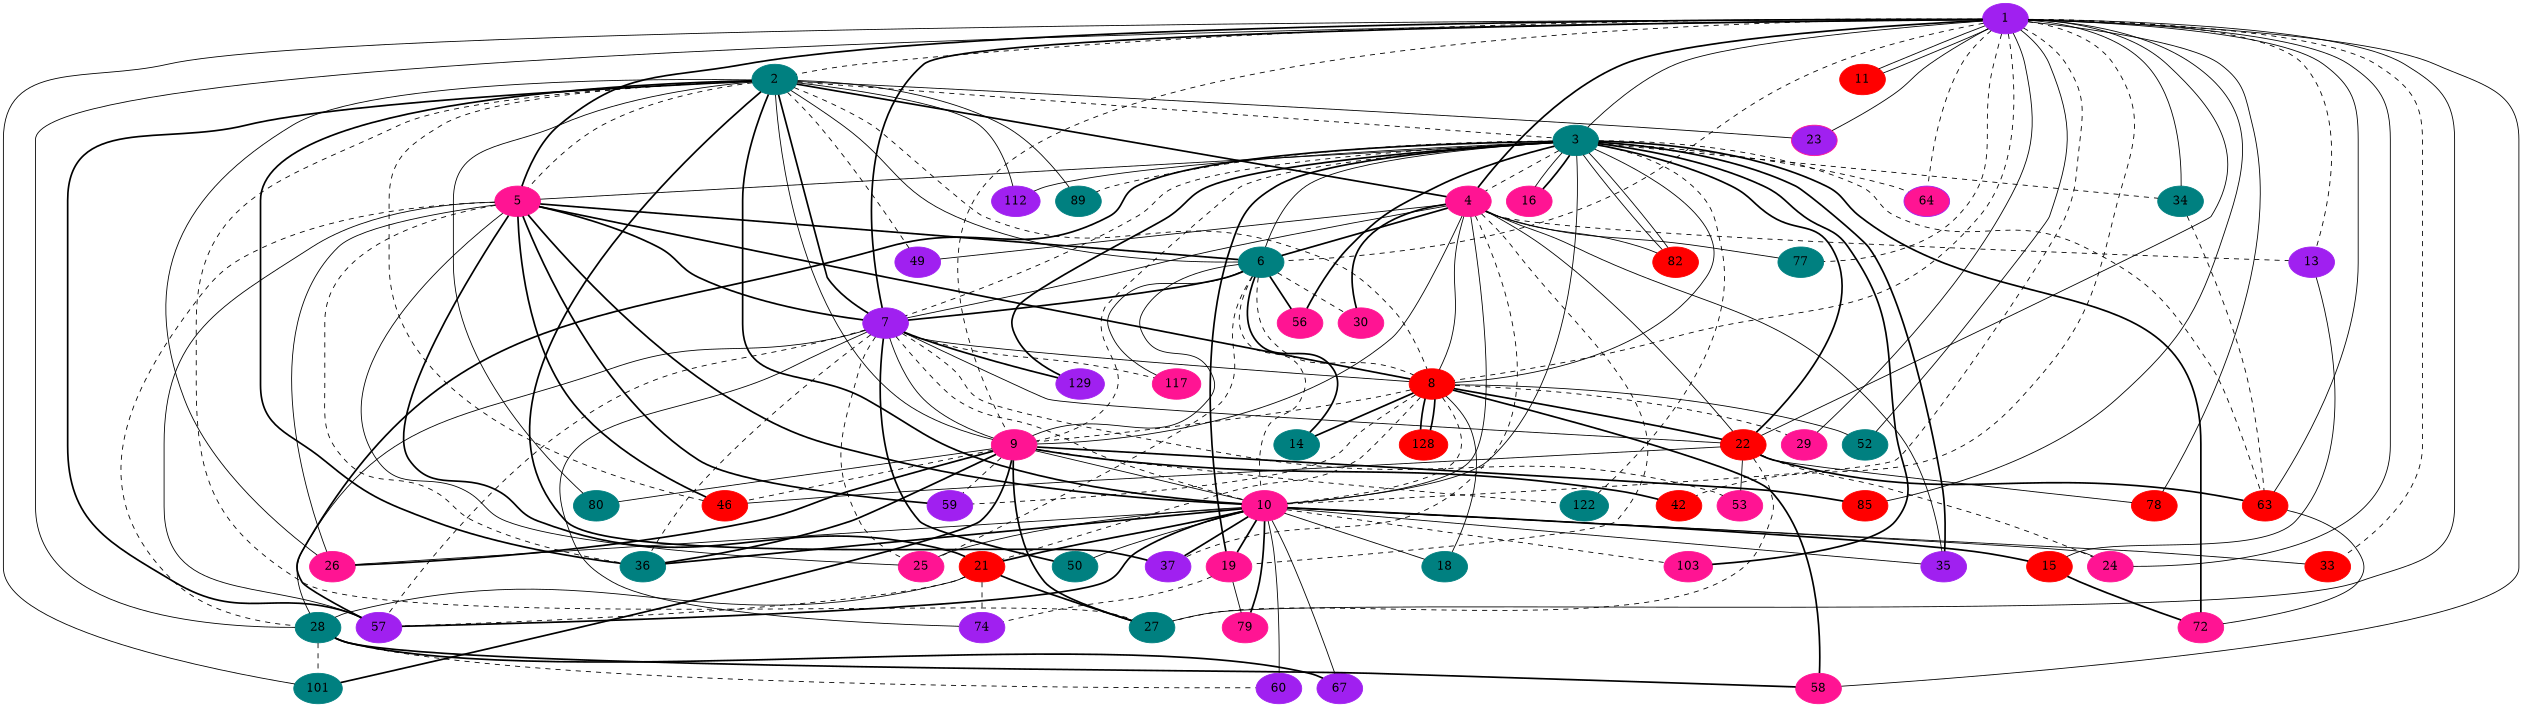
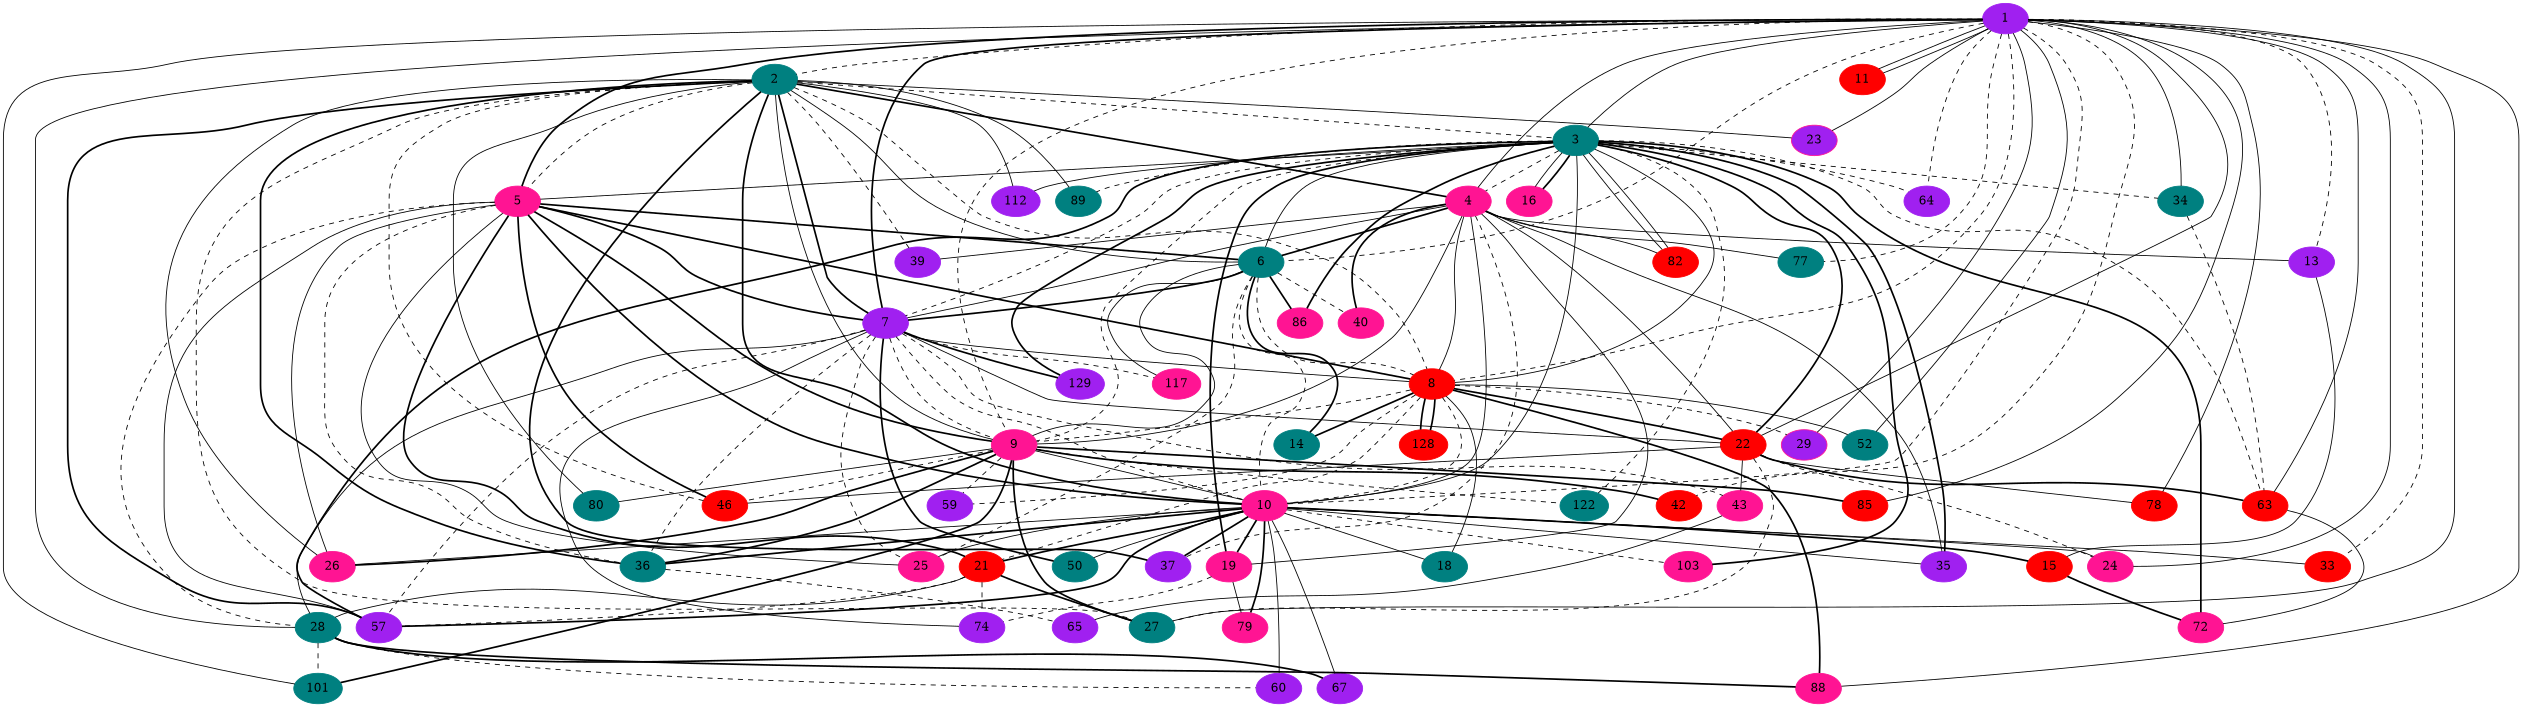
  graph {
    node [color=deeppink style=filled]
    edge [style=solid]
    1 [color=purple super="+68"]
    2 [color=teal]
    3 [color=teal]
    4 [super="+20"]
    5 [super="+55"]
    6 [color=teal]
    7 [color=purple super="+12"]
    8 [color=red]
    9 [super="+91+76"]
    10 [super="+43+38+17"]
    11 [color=red]
    13 [color=purple]
    22 [color=red super="+110+105+41+44"]
    23 [fillcolor=purple]
    24
    27 [color=teal super="+54+86"]
    28 [color=teal super="+31+100"]
-   29
+   29 [fillcolor=purple]
    33 [color=red]
    34 [color=teal]
    42 [color=red]
    52 [color=teal]
    63 [color=red super="+118+92"]
-   64 [color=purple fillcolor=deeppink]
+   64 [color=purple]
    77 [color=teal]
    78 [color=red super="+119"]
    85 [color=red]
-   88 [label=58]
+   88
    101 [color=teal super="+125"]
    26 [super="+51+81"]
    36 [color=teal super="+66+114"]
    37 [color=purple super="+90"]
    46 [color=red super="+126+73"]
-   49 [color=purple]
+   49 [color=purple label=39]
    57 [color=purple super="+108+124"]
    80 [color=teal]
    89 [color=teal]
    112 [color=purple]
    16
    19 [super="+111"]
    35 [color=purple super="+39"]
-   56
+   56 [label=86]
    72
    82 [color=red super="+94"]
    103
    122 [color=teal]
    129 [color=purple]
-   30
+   30 [label=40]
    21 [color=red super="+40+102+95"]
    25 [super="+106+32"]
    14 [color=teal]
    117
    50 [color=teal]
-   53
+   53 [label=43]
    74 [color=purple]
    18 [color=teal]
    59 [color=purple super="+61"]
    128 [color=red]
    15 [color=red]
    60 [color=purple super="+96"]
    67 [color=purple]
    79
+   65 [color=purple]
    1 -- 2 [style=dashed]
    1 -- 3
-   1 -- 4 [style=bold weight=2]
+   1 -- 4 [weight=2]
    1 -- 5 [style=bold]
    1 -- 6 [style=dashed weight=2]
    1 -- 7 [style=bold]
    1 -- 8 [style=dashed]
    1 -- 9 [style=dashed weight=2]
    1 -- 10 [style=dashed weight=2]
    1 -- 11
    1 -- 11
    1 -- 13 [style=dashed]
    1 -- 22
    1 -- 23
    1 -- 24
    1 -- 27 [weight=2]
    1 -- 28
    1 -- 29
    1 -- 33 [style=dashed]
    1 -- 34
    1 -- 42 [style=dashed]
    1 -- 52
    1 -- 63
    1 -- 64 [style=dashed]
    1 -- 77 [style=dashed]
    1 -- 78 [weight=2]
    1 -- 85
    1 -- 88
    1 -- 101
    2 -- 3 [style=dashed]
    2 -- 4 [style=bold]
    2 -- 5 [style=dashed]
    2 -- 6
    2 -- 7 [style=bold]
    2 -- 8 [style=dashed]
    2 -- 9
    2 -- 10 [style=bold weight=2]
    2 -- 23
    2 -- 27 [style=dashed]
    2 -- 26
    2 -- 36 [style=bold]
    2 -- 37 [style=bold]
    2 -- 46 [style=dashed]
    2 -- 49 [style=dashed]
    2 -- 57 [style=bold]
    2 -- 80
    2 -- 89
    2 -- 112
    3 -- 4 [style=dashed]
    3 -- 5
    3 -- 6
    3 -- 7 [style=dashed weight=2]
    3 -- 8
    3 -- 9 [style=dashed]
    3 -- 10 [weight=2]
    3 -- 22 [style=bold weight=2]
    3 -- 34 [style=dashed]
    3 -- 63 [style=dashed]
    3 -- 64 [style=dashed]
    3 -- 57 [style=bold]
    3 -- 89 [style=dashed]
    3 -- 112
    3 -- 16
    3 -- 16 [style=bold]
    3 -- 19 [style=bold]
    3 -- 35 [style=bold weight=2]
    3 -- 56 [style=bold]
    3 -- 72 [style=bold]
    3 -- 82
    3 -- 82
    3 -- 103 [style=bold]
    3 -- 122 [style=dashed]
    3 -- 129 [style=bold]
    4 -- 6 [style=bold]
    4 -- 7
    4 -- 8
    4 -- 9
    4 -- 10 [weight=3]
-   4 -- 13 [style=dashed]
+   4 -- 13
    4 -- 22 [weight=2]
    4 -- 77
    4 -- 37 [style=dashed]
    4 -- 49
-   4 -- 19 [style=dashed]
+   4 -- 19
    4 -- 35
    4 -- 82
    4 -- 30 [style=bold]
    5 -- 6 [style=bold]
    5 -- 7 [style=bold]
    5 -- 8 [style=bold]
-   5 -- 59 [style=bold]
+   5 -- 9 [style=bold]
    5 -- 10 [style=bold]
    5 -- 28 [style=dashed]
    5 -- 26
    5 -- 36 [style=dashed weight=2]
    5 -- 46 [style=bold]
    5 -- 57
    5 -- 21 [style=bold]
    5 -- 25
    6 -- 7 [style=bold]
    6 -- 8 [style=dashed]
    6 -- 9
    6 -- 10 [style=dashed]
    6 -- 56 [style=bold]
    6 -- 30 [style=dashed]
    6 -- 25 [style=dashed]
    6 -- 14 [style=bold]
    6 -- 117
    7 -- 8 [weight=2]
-   7 -- 9
+   7 -- 9 [style=dashed]
    7 -- 10 [style=dashed weight=3]
    7 -- 22
    7 -- 28
    7 -- 36 [style=dashed]
    7 -- 57 [style=dashed]
    7 -- 129 [style=bold]
    7 -- 25 [style=dashed weight=2]
    7 -- 117 [style=dashed]
    7 -- 50 [style=bold]
    7 -- 53 [style=dashed]
    7 -- 74
    8 -- 9 [style=dashed weight=2]
    8 -- 10 [style=dashed]
    8 -- 22 [style=bold]
    8 -- 29 [style=dashed]
    8 -- 52
    8 -- 88 [style=bold]
    8 -- 21 [style=dashed]
    8 -- 14 [style=bold]
    8 -- 18
    8 -- 59 [style=dashed weight=2]
    8 -- 128 [style=bold]
    8 -- 128 [style=bold]
    9 -- 10 [weight=4]
    9 -- 27 [style=bold]
    9 -- 42 [style=bold]
    9 -- 85 [style=bold]
    9 -- 101 [style=bold]
    9 -- 26 [style=bold]
    9 -- 36 [style=bold]
    9 -- 46 [style=dashed]
    9 -- 80
    9 -- 122 [style=dashed]
    9 -- 59 [style=dashed]
    10 -- 24
    10 -- 33
    10 -- 26
    10 -- 36 [style=bold]
    10 -- 37 [style=bold]
    10 -- 57 [style=bold]
    10 -- 19 [style=bold]
    10 -- 35 [weight=2]
    10 -- 103 [style=dashed]
    10 -- 21 [style=bold weight=4]
    10 -- 25
    10 -- 50
    10 -- 18
    10 -- 15 [style=bold]
    10 -- 60 [weight=2]
    10 -- 67
    10 -- 79 [style=bold]
    13 -- 15
    22 -- 24 [style=dashed]
    22 -- 27 [style=dashed]
    22 -- 63 [style=bold]
    22 -- 78
    22 -- 46
    22 -- 53
    28 -- 88 [style=bold]
    28 -- 101 [style=dashed]
    28 -- 60 [style=dashed]
    28 -- 67 [style=bold]
    34 -- 63 [style=dashed]
    63 -- 72
+   36 -- 65 [style=dashed]
    19 -- 74 [style=dashed]
    19 -- 79
    21 -- 27 [style=bold]
    21 -- 28
    21 -- 57 [style=dashed]
    21 -- 74 [style=dashed]
+   53 -- 65
    15 -- 72 [style=bold]
  }
